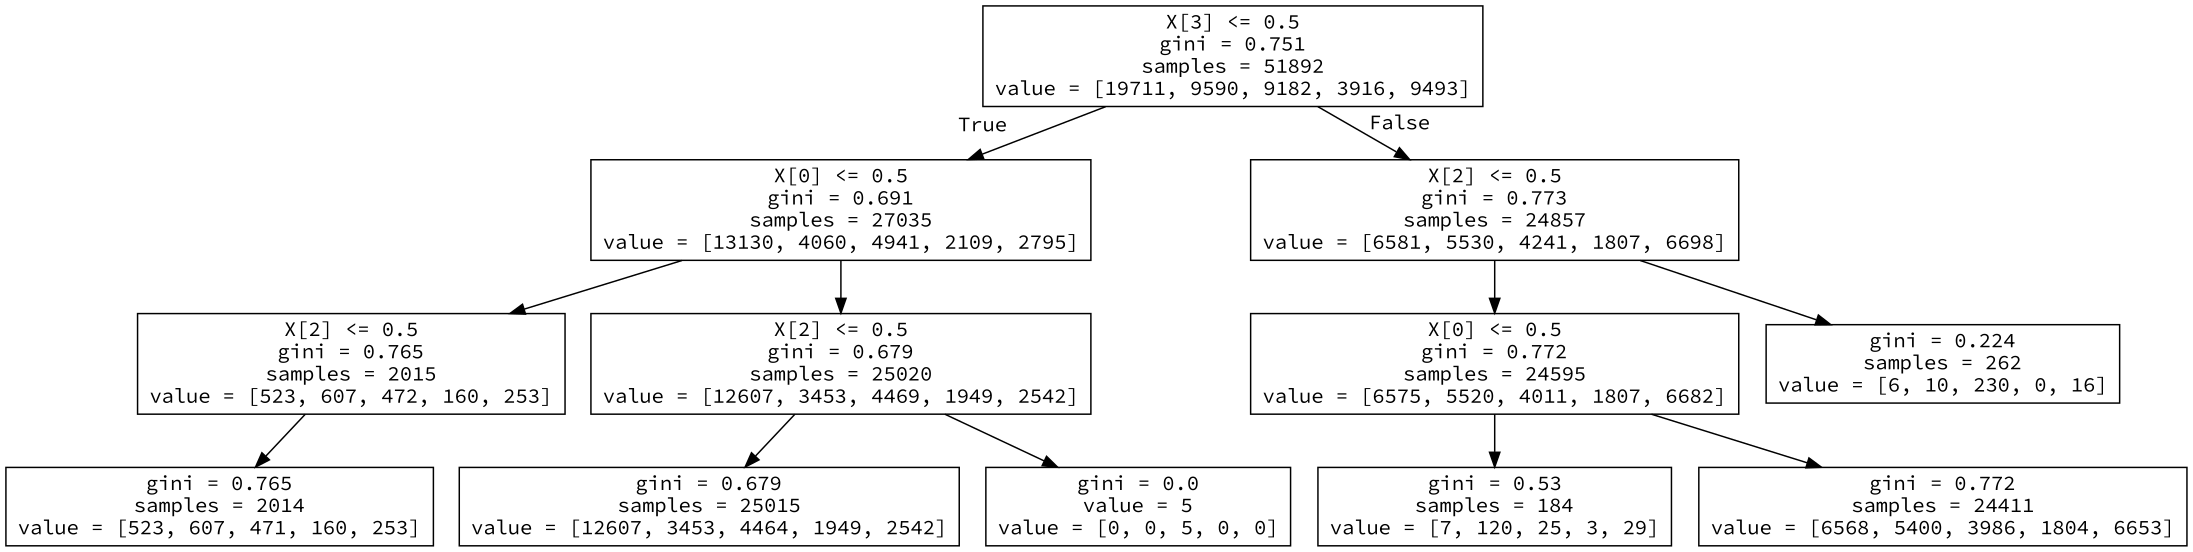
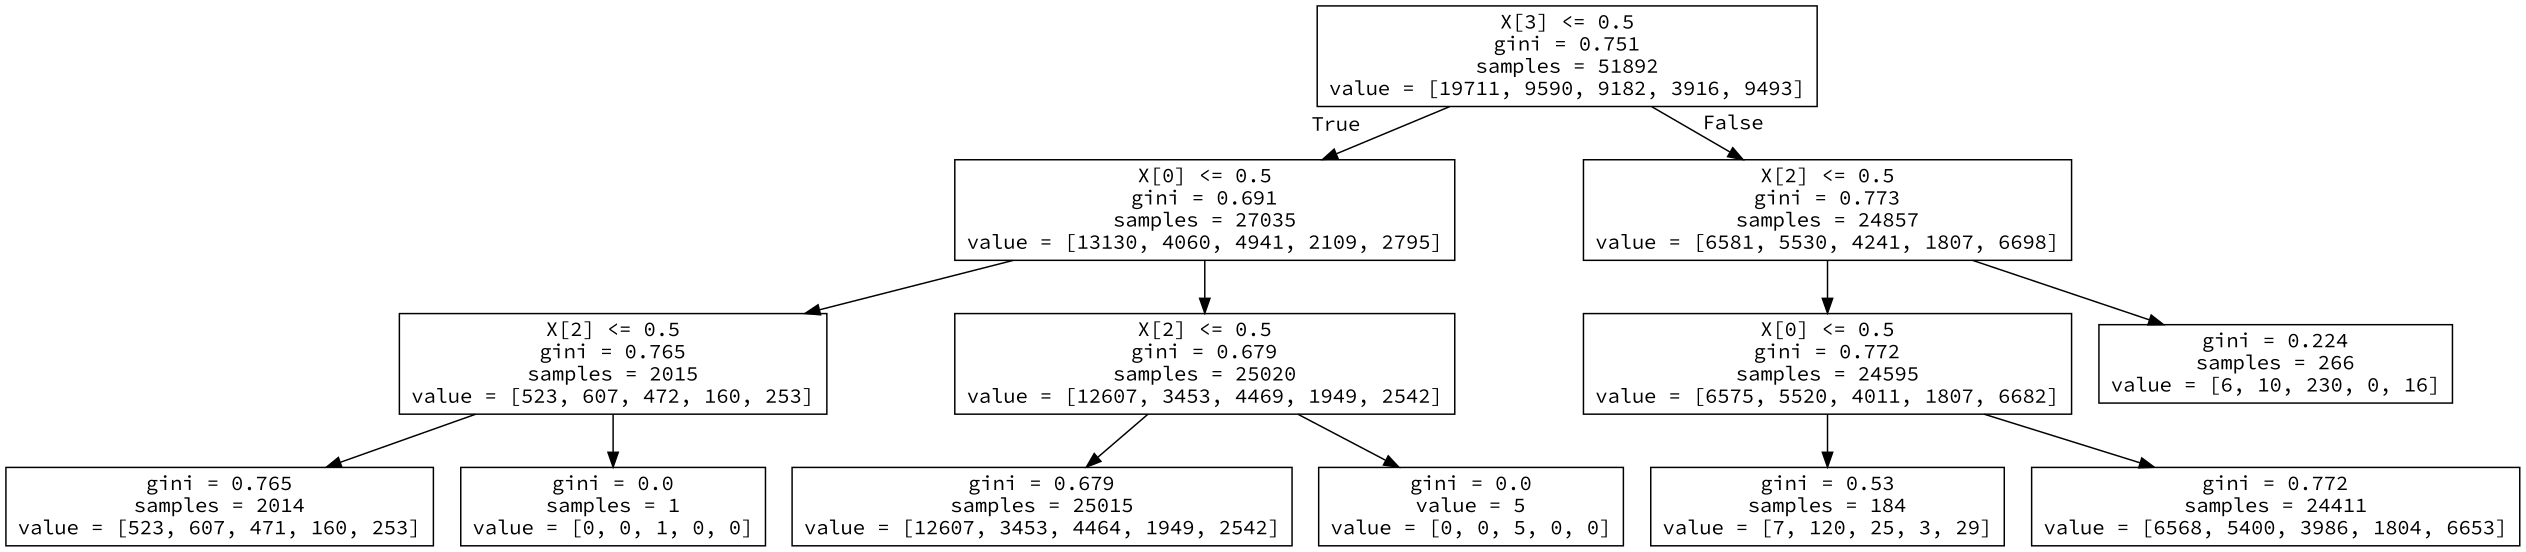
  digraph {
    fontname="Source Code Pro"
    node [fontname="Source Code Pro" shape=box]
    edge [fontname="Source Code Pro"]
    n1 [label="X[3] <= 0.5\ngini = 0.751\nsamples = 51892\nvalue = [19711, 9590, 9182, 3916, 9493]"]
    n2 [label="X[0] <= 0.5\ngini = 0.691\nsamples = 27035\nvalue = [13130, 4060, 4941, 2109, 2795]"]
    n3 [label="X[2] <= 0.5\ngini = 0.773\nsamples = 24857\nvalue = [6581, 5530, 4241, 1807, 6698]"]
    n4 [label="X[2] <= 0.5\ngini = 0.765\nsamples = 2015\nvalue = [523, 607, 472, 160, 253]"]
    n5 [label="X[2] <= 0.5\ngini = 0.679\nsamples = 25020\nvalue = [12607, 3453, 4469, 1949, 2542]"]
    n6 [label="X[0] <= 0.5\ngini = 0.772\nsamples = 24595\nvalue = [6575, 5520, 4011, 1807, 6682]"]
-   n7 [label="gini = 0.224\nsamples = 262\nvalue = [6, 10, 230, 0, 16]"]
+   n7 [label="gini = 0.224\nsamples = 266\nvalue = [6, 10, 230, 0, 16]"]
    n8 [label="gini = 0.765\nsamples = 2014\nvalue = [523, 607, 471, 160, 253]"]
+   n9 [label="gini = 0.0\nsamples = 1\nvalue = [0, 0, 1, 0, 0]"]
    n10 [label="gini = 0.679\nsamples = 25015\nvalue = [12607, 3453, 4464, 1949, 2542]"]
    n11 [label="gini = 0.0\nvalue = 5\nvalue = [0, 0, 5, 0, 0]"]
    n12 [label="gini = 0.53\nsamples = 184\nvalue = [7, 120, 25, 3, 29]"]
    n13 [label="gini = 0.772\nsamples = 24411\nvalue = [6568, 5400, 3986, 1804, 6653]"]
    n1 -> n2 [headlabel=True labelangle=45 labeldistance=2.5]
    n1 -> n3 [headlabel=False labelangle=-45 labeldistance=2.5]
    n2 -> n4
    n2 -> n5
    n3 -> n6
    n3 -> n7
    n4 -> n8
+   n4 -> n9
    n5 -> n10
    n5 -> n11
    n6 -> n12
    n6 -> n13
  }
